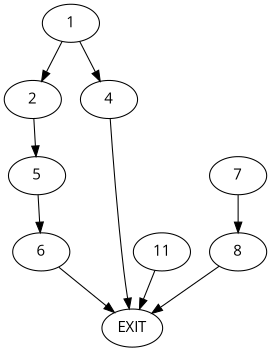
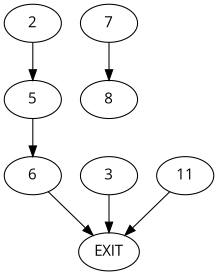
  digraph {
    fontname="Open Sans"
    node [fontname="Open Sans"]
    edge [fontname="Open Sans"]
-   1
    2
-   3 [label=4]
+   3
    n4 [label=11]
    n5 [label=EXIT]
    5
    6
    7
    8
-   1 -> 2
-   1 -> 3
    2 -> 5
    3 -> n5
    n4 -> n5
    5 -> 6
    6 -> n5
    7 -> 8
-   8 -> n5
  }
